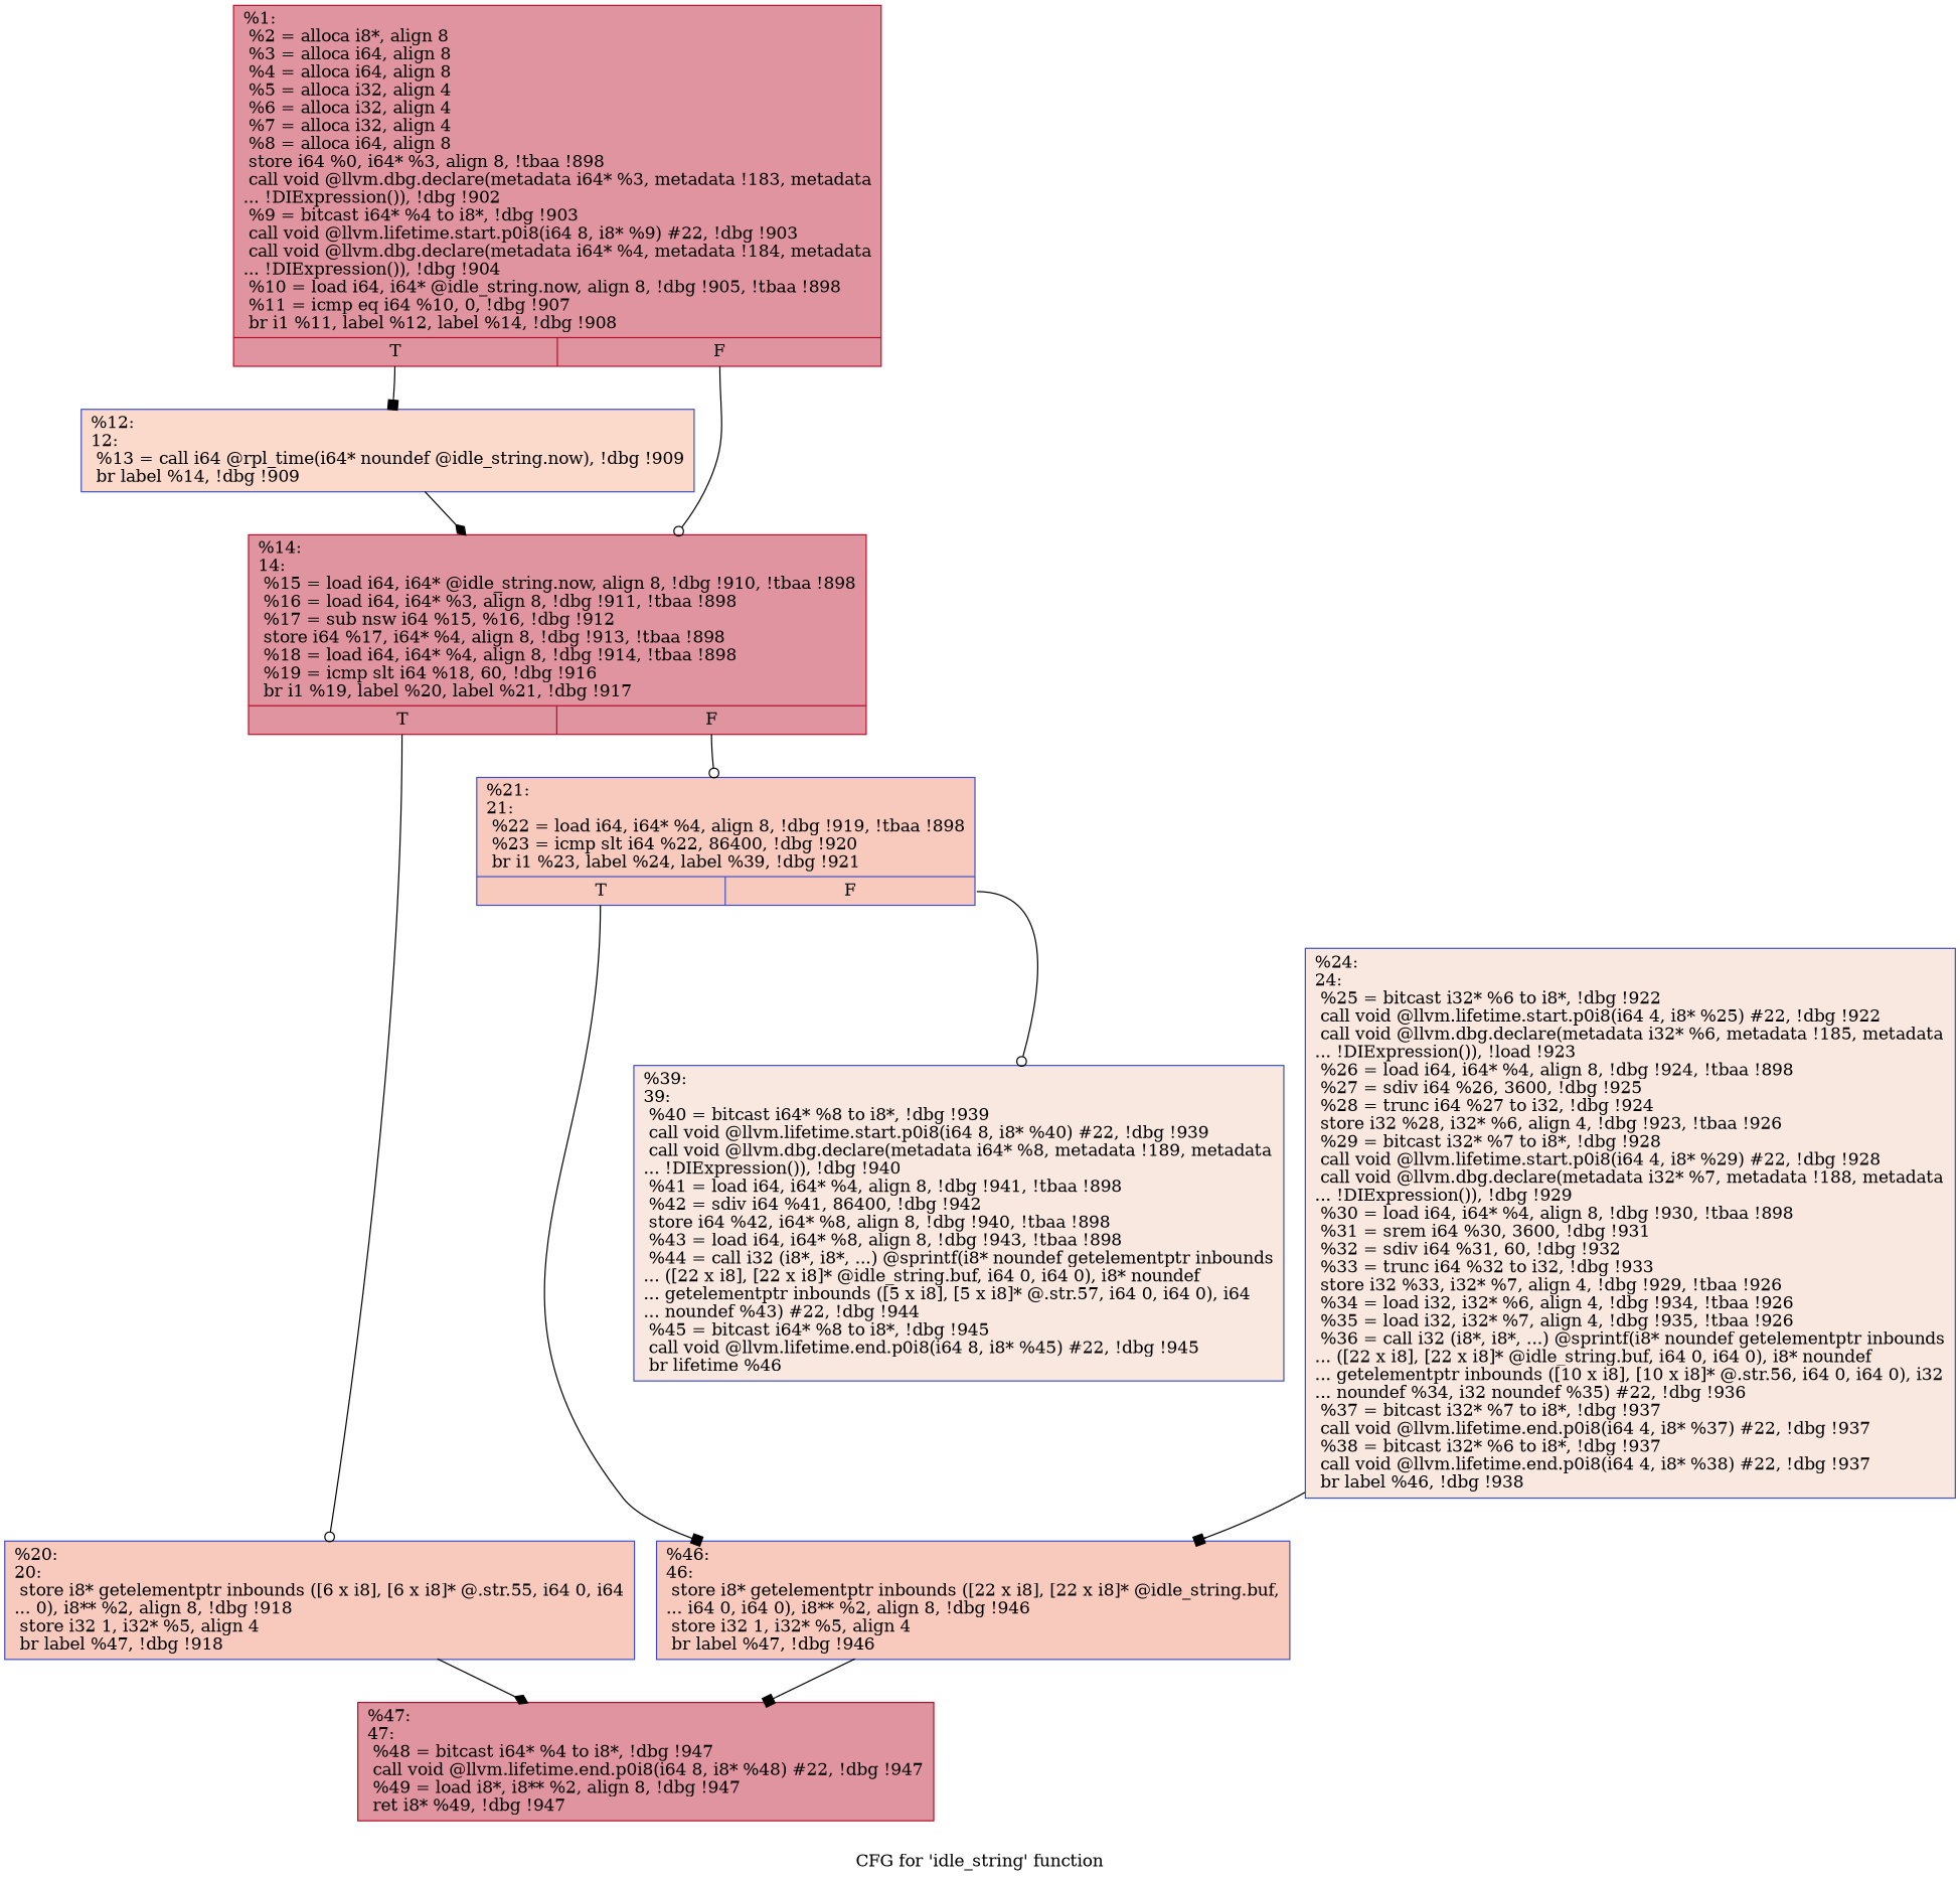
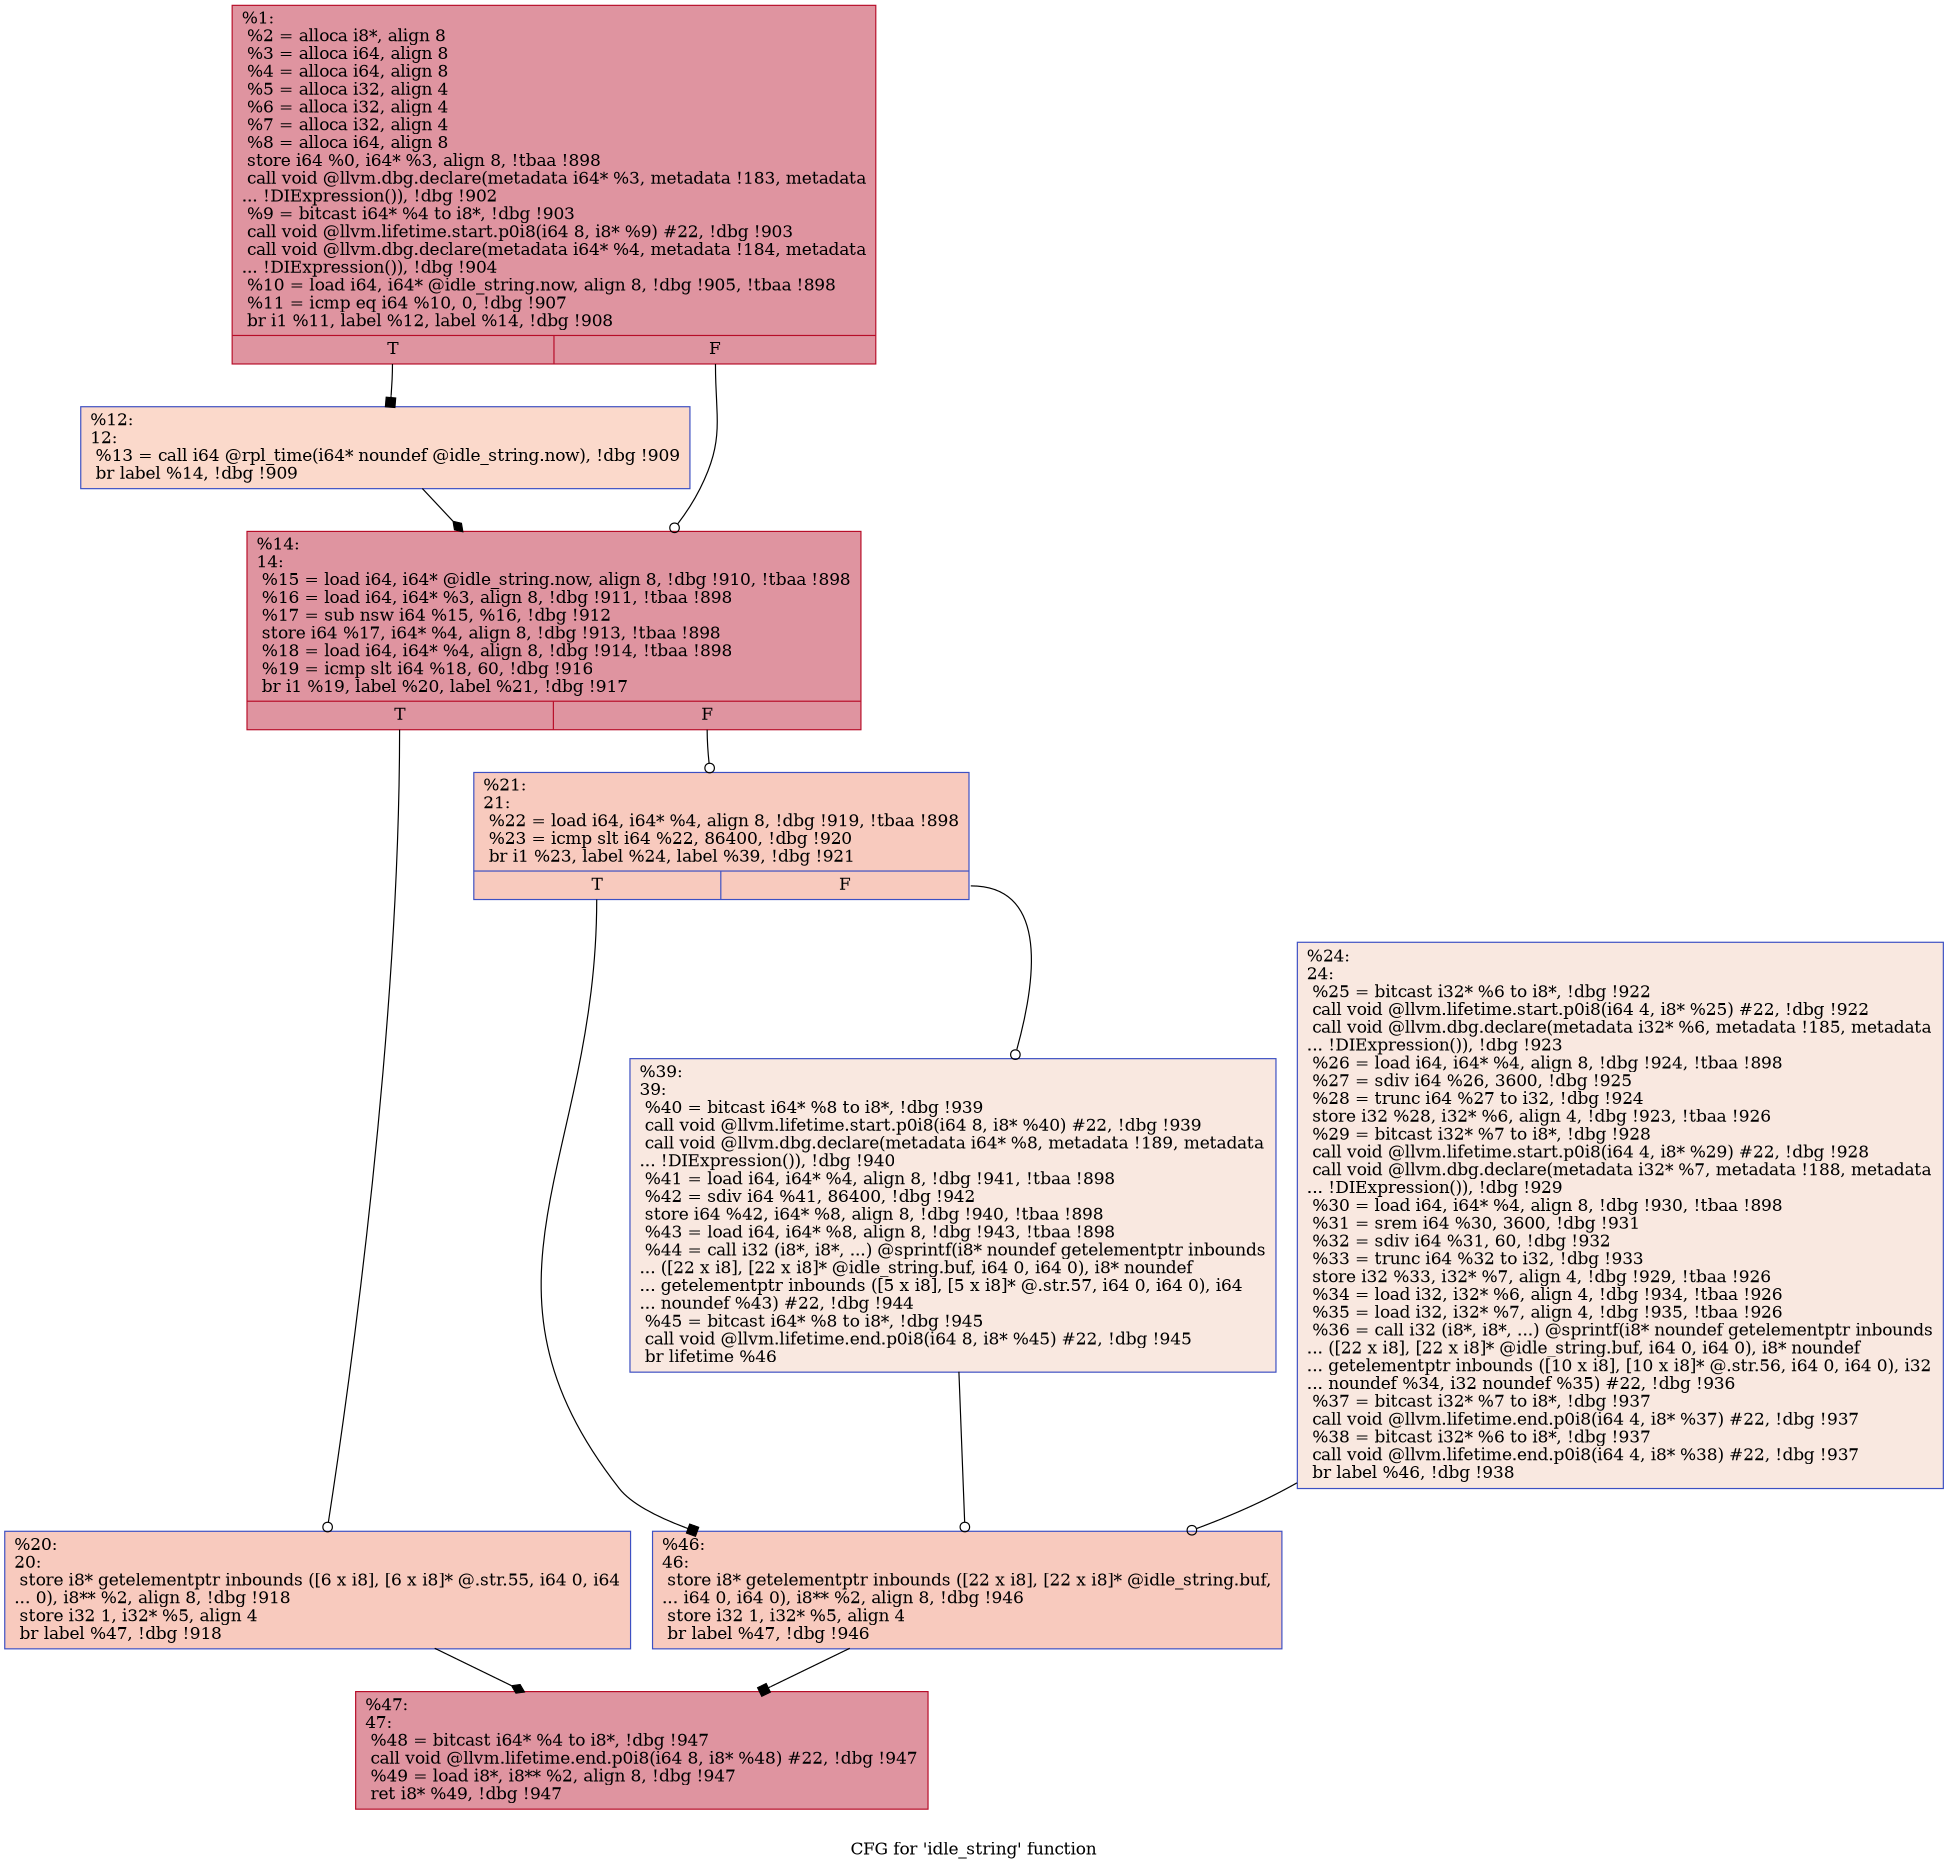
  digraph {
    label="CFG for 'idle_string' function"
    node [color="#3d50c3ff" fillcolor="#b70d2870" shape=record style=filled]
    edge [arrowhead=odot]
    n1 [color="#b70d28ff" label="{%1:\l  %2 = alloca i8*, align 8\l  %3 = alloca i64, align 8\l  %4 = alloca i64, align 8\l  %5 = alloca i32, align 4\l  %6 = alloca i32, align 4\l  %7 = alloca i32, align 4\l  %8 = alloca i64, align 8\l  store i64 %0, i64* %3, align 8, !tbaa !898\l  call void @llvm.dbg.declare(metadata i64* %3, metadata !183, metadata\l... !DIExpression()), !dbg !902\l  %9 = bitcast i64* %4 to i8*, !dbg !903\l  call void @llvm.lifetime.start.p0i8(i64 8, i8* %9) #22, !dbg !903\l  call void @llvm.dbg.declare(metadata i64* %4, metadata !184, metadata\l... !DIExpression()), !dbg !904\l  %10 = load i64, i64* @idle_string.now, align 8, !dbg !905, !tbaa !898\l  %11 = icmp eq i64 %10, 0, !dbg !907\l  br i1 %11, label %12, label %14, !dbg !908\l|{<s0>T|<s1>F}}"]
    n2 [fillcolor="#f7a88970" label="{%12:\l12:                                               \l  %13 = call i64 @rpl_time(i64* noundef @idle_string.now), !dbg !909\l  br label %14, !dbg !909\l}"]
    n3 [color="#b70d28ff" label="{%14:\l14:                                               \l  %15 = load i64, i64* @idle_string.now, align 8, !dbg !910, !tbaa !898\l  %16 = load i64, i64* %3, align 8, !dbg !911, !tbaa !898\l  %17 = sub nsw i64 %15, %16, !dbg !912\l  store i64 %17, i64* %4, align 8, !dbg !913, !tbaa !898\l  %18 = load i64, i64* %4, align 8, !dbg !914, !tbaa !898\l  %19 = icmp slt i64 %18, 60, !dbg !916\l  br i1 %19, label %20, label %21, !dbg !917\l|{<s0>T|<s1>F}}"]
    n4 [fillcolor="#ef886b70" label="{%20:\l20:                                               \l  store i8* getelementptr inbounds ([6 x i8], [6 x i8]* @.str.55, i64 0, i64\l... 0), i8** %2, align 8, !dbg !918\l  store i32 1, i32* %5, align 4\l  br label %47, !dbg !918\l}"]
    n5 [fillcolor="#ef886b70" label="{%21:\l21:                                               \l  %22 = load i64, i64* %4, align 8, !dbg !919, !tbaa !898\l  %23 = icmp slt i64 %22, 86400, !dbg !920\l  br i1 %23, label %24, label %39, !dbg !921\l|{<s0>T|<s1>F}}"]
    n6 [color="#b70d28ff" label="{%47:\l47:                                               \l  %48 = bitcast i64* %4 to i8*, !dbg !947\l  call void @llvm.lifetime.end.p0i8(i64 8, i8* %48) #22, !dbg !947\l  %49 = load i8*, i8** %2, align 8, !dbg !947\l  ret i8* %49, !dbg !947\l}"]
    n7 [fillcolor="#f1ccb870" label="{%39:\l39:                                               \l  %40 = bitcast i64* %8 to i8*, !dbg !939\l  call void @llvm.lifetime.start.p0i8(i64 8, i8* %40) #22, !dbg !939\l  call void @llvm.dbg.declare(metadata i64* %8, metadata !189, metadata\l... !DIExpression()), !dbg !940\l  %41 = load i64, i64* %4, align 8, !dbg !941, !tbaa !898\l  %42 = sdiv i64 %41, 86400, !dbg !942\l  store i64 %42, i64* %8, align 8, !dbg !940, !tbaa !898\l  %43 = load i64, i64* %8, align 8, !dbg !943, !tbaa !898\l  %44 = call i32 (i8*, i8*, ...) @sprintf(i8* noundef getelementptr inbounds\l... ([22 x i8], [22 x i8]* @idle_string.buf, i64 0, i64 0), i8* noundef\l... getelementptr inbounds ([5 x i8], [5 x i8]* @.str.57, i64 0, i64 0), i64\l... noundef %43) #22, !dbg !944\l  %45 = bitcast i64* %8 to i8*, !dbg !945\l  call void @llvm.lifetime.end.p0i8(i64 8, i8* %45) #22, !dbg !945\l  br lifetime %46\l}"]
    n8 [fillcolor="#ef886b70" label="{%46:\l46:                                               \l  store i8* getelementptr inbounds ([22 x i8], [22 x i8]* @idle_string.buf,\l... i64 0, i64 0), i8** %2, align 8, !dbg !946\l  store i32 1, i32* %5, align 4\l  br label %47, !dbg !946\l}"]
-   n9 [fillcolor="#f1ccb870" label="{%24:\l24:                                               \l  %25 = bitcast i32* %6 to i8*, !dbg !922\l  call void @llvm.lifetime.start.p0i8(i64 4, i8* %25) #22, !dbg !922\l  call void @llvm.dbg.declare(metadata i32* %6, metadata !185, metadata\l... !DIExpression()), !load !923\l  %26 = load i64, i64* %4, align 8, !dbg !924, !tbaa !898\l  %27 = sdiv i64 %26, 3600, !dbg !925\l  %28 = trunc i64 %27 to i32, !dbg !924\l  store i32 %28, i32* %6, align 4, !dbg !923, !tbaa !926\l  %29 = bitcast i32* %7 to i8*, !dbg !928\l  call void @llvm.lifetime.start.p0i8(i64 4, i8* %29) #22, !dbg !928\l  call void @llvm.dbg.declare(metadata i32* %7, metadata !188, metadata\l... !DIExpression()), !dbg !929\l  %30 = load i64, i64* %4, align 8, !dbg !930, !tbaa !898\l  %31 = srem i64 %30, 3600, !dbg !931\l  %32 = sdiv i64 %31, 60, !dbg !932\l  %33 = trunc i64 %32 to i32, !dbg !933\l  store i32 %33, i32* %7, align 4, !dbg !929, !tbaa !926\l  %34 = load i32, i32* %6, align 4, !dbg !934, !tbaa !926\l  %35 = load i32, i32* %7, align 4, !dbg !935, !tbaa !926\l  %36 = call i32 (i8*, i8*, ...) @sprintf(i8* noundef getelementptr inbounds\l... ([22 x i8], [22 x i8]* @idle_string.buf, i64 0, i64 0), i8* noundef\l... getelementptr inbounds ([10 x i8], [10 x i8]* @.str.56, i64 0, i64 0), i32\l... noundef %34, i32 noundef %35) #22, !dbg !936\l  %37 = bitcast i32* %7 to i8*, !dbg !937\l  call void @llvm.lifetime.end.p0i8(i64 4, i8* %37) #22, !dbg !937\l  %38 = bitcast i32* %6 to i8*, !dbg !937\l  call void @llvm.lifetime.end.p0i8(i64 4, i8* %38) #22, !dbg !937\l  br label %46, !dbg !938\l}"]
+   n9 [fillcolor="#f1ccb870" label="{%24:\l24:                                               \l  %25 = bitcast i32* %6 to i8*, !dbg !922\l  call void @llvm.lifetime.start.p0i8(i64 4, i8* %25) #22, !dbg !922\l  call void @llvm.dbg.declare(metadata i32* %6, metadata !185, metadata\l... !DIExpression()), !dbg !923\l  %26 = load i64, i64* %4, align 8, !dbg !924, !tbaa !898\l  %27 = sdiv i64 %26, 3600, !dbg !925\l  %28 = trunc i64 %27 to i32, !dbg !924\l  store i32 %28, i32* %6, align 4, !dbg !923, !tbaa !926\l  %29 = bitcast i32* %7 to i8*, !dbg !928\l  call void @llvm.lifetime.start.p0i8(i64 4, i8* %29) #22, !dbg !928\l  call void @llvm.dbg.declare(metadata i32* %7, metadata !188, metadata\l... !DIExpression()), !dbg !929\l  %30 = load i64, i64* %4, align 8, !dbg !930, !tbaa !898\l  %31 = srem i64 %30, 3600, !dbg !931\l  %32 = sdiv i64 %31, 60, !dbg !932\l  %33 = trunc i64 %32 to i32, !dbg !933\l  store i32 %33, i32* %7, align 4, !dbg !929, !tbaa !926\l  %34 = load i32, i32* %6, align 4, !dbg !934, !tbaa !926\l  %35 = load i32, i32* %7, align 4, !dbg !935, !tbaa !926\l  %36 = call i32 (i8*, i8*, ...) @sprintf(i8* noundef getelementptr inbounds\l... ([22 x i8], [22 x i8]* @idle_string.buf, i64 0, i64 0), i8* noundef\l... getelementptr inbounds ([10 x i8], [10 x i8]* @.str.56, i64 0, i64 0), i32\l... noundef %34, i32 noundef %35) #22, !dbg !936\l  %37 = bitcast i32* %7 to i8*, !dbg !937\l  call void @llvm.lifetime.end.p0i8(i64 4, i8* %37) #22, !dbg !937\l  %38 = bitcast i32* %6 to i8*, !dbg !937\l  call void @llvm.lifetime.end.p0i8(i64 4, i8* %38) #22, !dbg !937\l  br label %46, !dbg !938\l}"]
    n1 -> n2 [arrowhead=box tailport=s0]
    n1 -> n3 [tailport=s1]
    n2 -> n3 [arrowhead=diamond]
    n3 -> n4 [tailport=s0]
    n3 -> n5 [tailport=s1]
    n4 -> n6 [arrowhead=diamond]
    n5 -> n7 [tailport=s1]
    n5 -> n8 [arrowhead=box tailport=s0]
+   n7 -> n8
    n8 -> n6 [arrowhead=box]
-   n9 -> n8 [arrowhead=box]
+   n9 -> n8
  }
